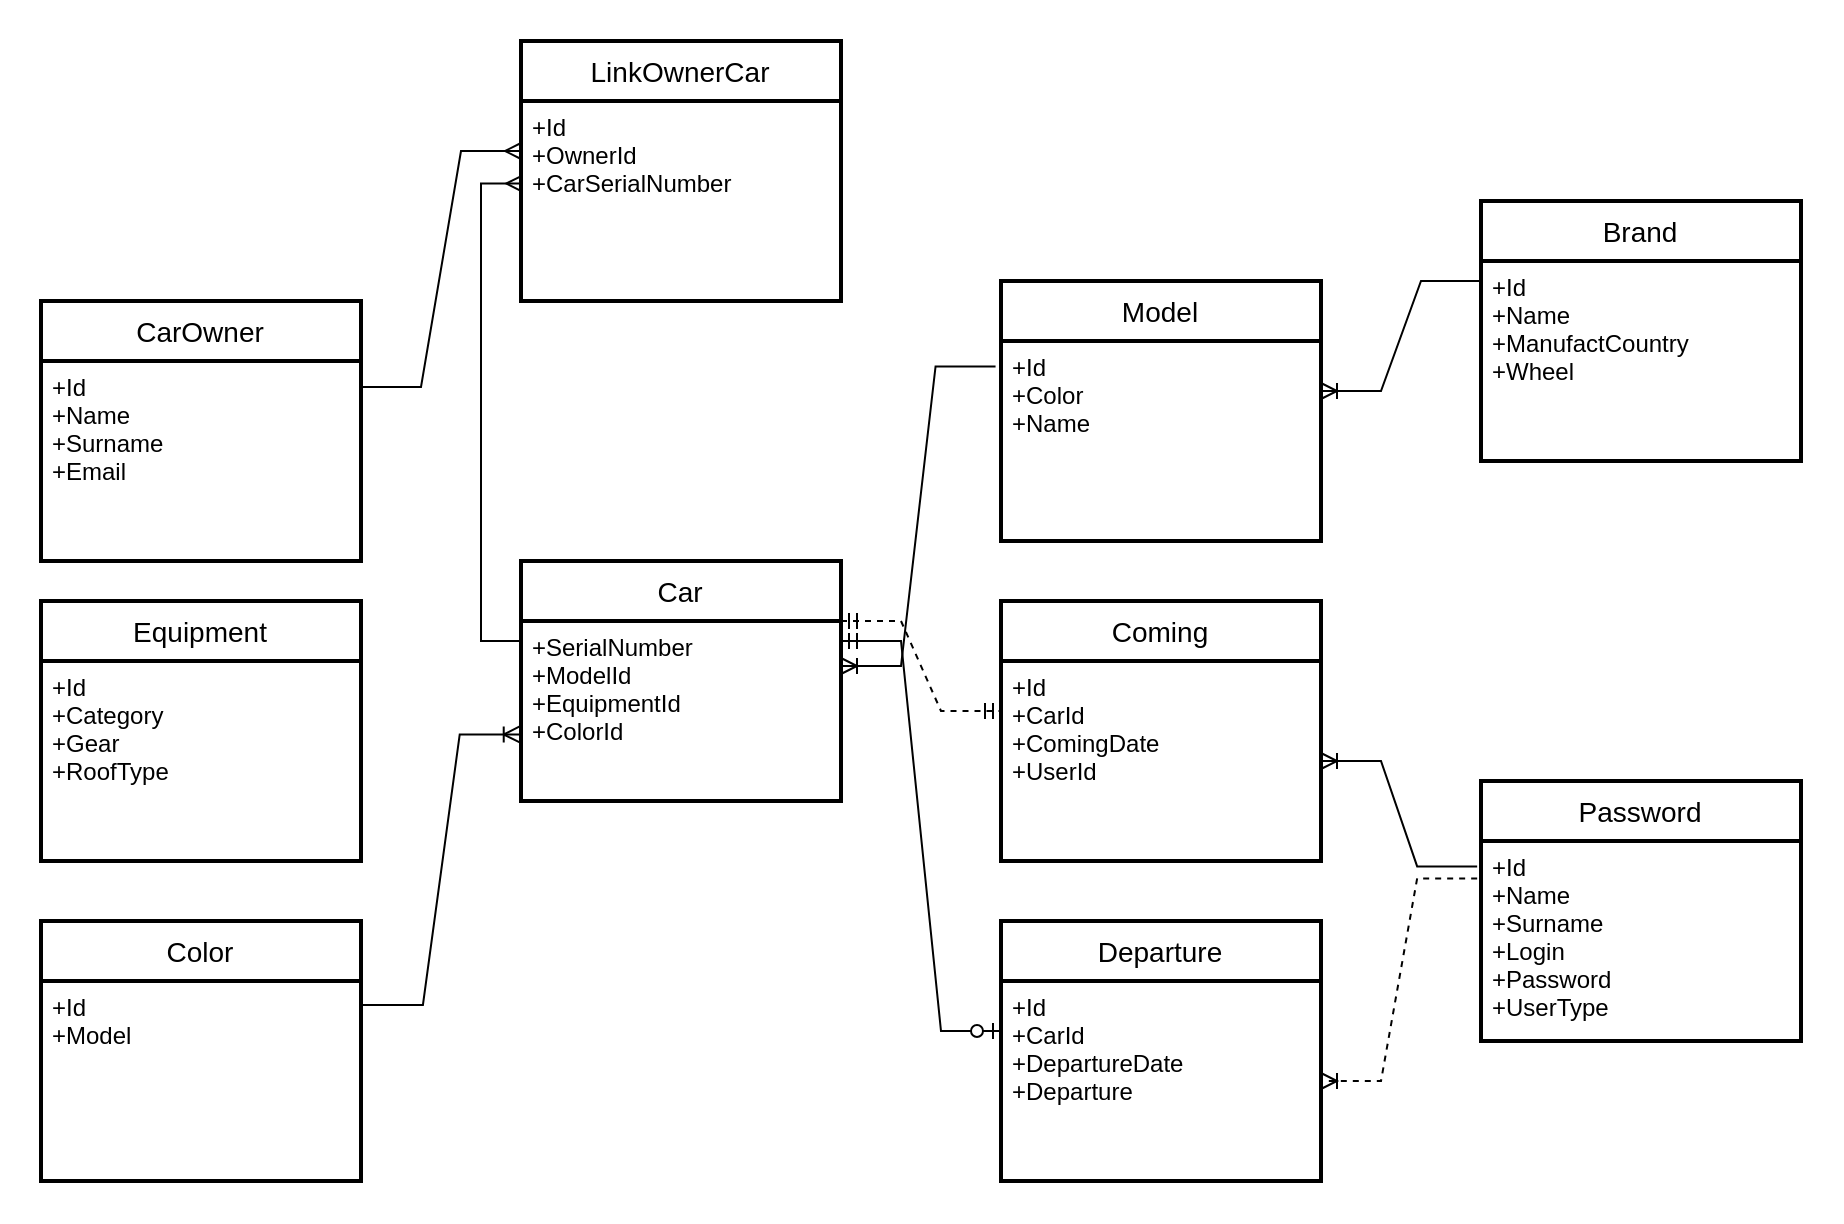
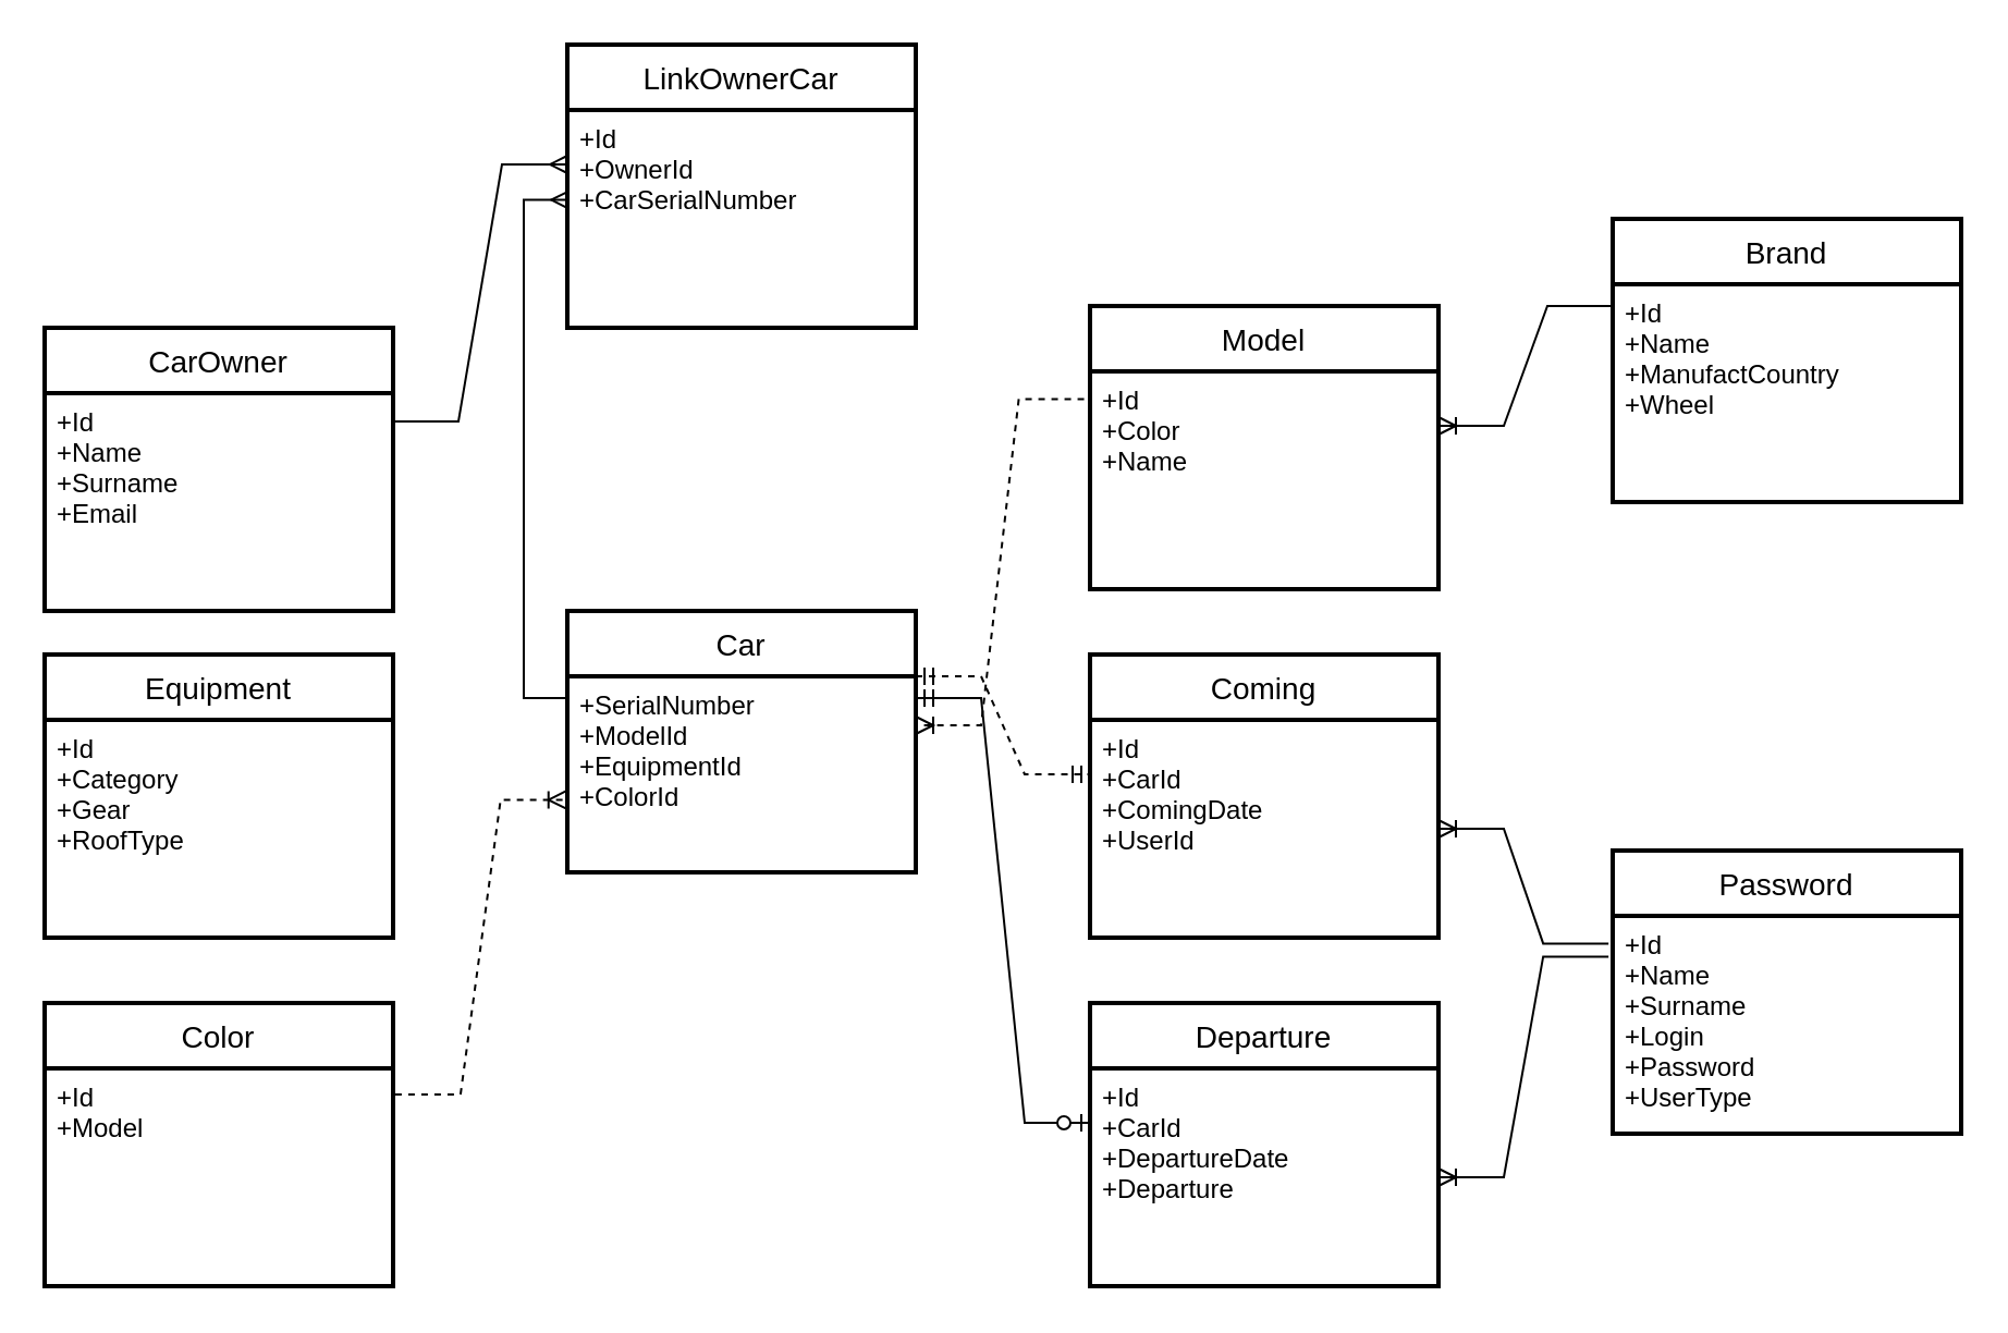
  <mxCell id="0" />
  <mxCell id="1" parent="0" />
  <mxCell id="2" value="Car" style="swimlane;childLayout=stackLayout;horizontal=1;startSize=30;horizontalStack=0;fontSize=14;fontStyle=0;strokeWidth=2;resizeParent=0;resizeLast=1;shadow=0;dashed=0;align=center;" parent="1" vertex="1"><mxGeometry x="260" y="280" width="160" height="120" as="geometry"><mxRectangle x="320" y="220" width="70" height="30" as="alternateBounds" /></mxGeometry></mxCell>
  <mxCell id="3" value="+SerialNumber&#10;+ModelId&#10;+EquipmentId&#10;+ColorId" style="align=left;strokeColor=none;fillColor=none;spacingLeft=4;fontSize=12;verticalAlign=top;resizable=0;rotatable=0;part=1;" parent="2" vertex="1"><mxGeometry y="30" width="160" height="90" as="geometry" /></mxCell>
  <mxCell id="4" value="CarOwner" style="swimlane;childLayout=stackLayout;horizontal=1;startSize=30;horizontalStack=0;fontSize=14;fontStyle=0;strokeWidth=2;resizeParent=0;resizeLast=1;shadow=0;dashed=0;align=center;" parent="1" vertex="1"><mxGeometry x="20" y="150" width="160" height="130" as="geometry"><mxRectangle x="320" y="220" width="70" height="30" as="alternateBounds" /></mxGeometry></mxCell>
  <mxCell id="5" value="+Id&#10;+Name&#10;+Surname&#10;+Email" style="align=left;strokeColor=none;fillColor=none;spacingLeft=4;fontSize=12;verticalAlign=top;resizable=0;rotatable=0;part=1;" parent="4" vertex="1"><mxGeometry y="30" width="160" height="100" as="geometry" /></mxCell>
  <mxCell id="6" value="Model" style="swimlane;childLayout=stackLayout;horizontal=1;startSize=30;horizontalStack=0;fontSize=14;fontStyle=0;strokeWidth=2;resizeParent=0;resizeLast=1;shadow=0;dashed=0;align=center;" parent="1" vertex="1"><mxGeometry x="500" y="140" width="160" height="130" as="geometry"><mxRectangle x="320" y="220" width="70" height="30" as="alternateBounds" /></mxGeometry></mxCell>
  <mxCell id="7" value="+Id&#10;+Color&#10;+Name" style="align=left;strokeColor=none;fillColor=none;spacingLeft=4;fontSize=12;verticalAlign=top;resizable=0;rotatable=0;part=1;" parent="6" vertex="1"><mxGeometry y="30" width="160" height="100" as="geometry" /></mxCell>
  <mxCell id="8" value="Brand" style="swimlane;childLayout=stackLayout;horizontal=1;startSize=30;horizontalStack=0;fontSize=14;fontStyle=0;strokeWidth=2;resizeParent=0;resizeLast=1;shadow=0;dashed=0;align=center;" parent="1" vertex="1"><mxGeometry x="740" y="100" width="160" height="130" as="geometry"><mxRectangle x="320" y="220" width="70" height="30" as="alternateBounds" /></mxGeometry></mxCell>
  <mxCell id="9" value="+Id&#10;+Name&#10;+ManufactCountry&#10;+Wheel" style="align=left;strokeColor=none;fillColor=none;spacingLeft=4;fontSize=12;verticalAlign=top;resizable=0;rotatable=0;part=1;" parent="8" vertex="1"><mxGeometry y="30" width="160" height="100" as="geometry" /></mxCell>
  <mxCell id="10" value="Equipment" style="swimlane;childLayout=stackLayout;horizontal=1;startSize=30;horizontalStack=0;fontSize=14;fontStyle=0;strokeWidth=2;resizeParent=0;resizeLast=1;shadow=0;dashed=0;align=center;" parent="1" vertex="1"><mxGeometry x="20" y="300" width="160" height="130" as="geometry"><mxRectangle x="320" y="220" width="70" height="30" as="alternateBounds" /></mxGeometry></mxCell>
  <mxCell id="11" value="+Id&#10;+Category&#10;+Gear&#10;+RoofType" style="align=left;strokeColor=none;fillColor=none;spacingLeft=4;fontSize=12;verticalAlign=top;resizable=0;rotatable=0;part=1;" parent="10" vertex="1"><mxGeometry y="30" width="160" height="100" as="geometry" /></mxCell>
  <mxCell id="12" value="Color" style="swimlane;childLayout=stackLayout;horizontal=1;startSize=30;horizontalStack=0;fontSize=14;fontStyle=0;strokeWidth=2;resizeParent=0;resizeLast=1;shadow=0;dashed=0;align=center;" parent="1" vertex="1"><mxGeometry x="20" y="460" width="160" height="130" as="geometry"><mxRectangle x="320" y="220" width="70" height="30" as="alternateBounds" /></mxGeometry></mxCell>
  <mxCell id="13" value="+Id&#10;+Model" style="align=left;strokeColor=none;fillColor=none;spacingLeft=4;fontSize=12;verticalAlign=top;resizable=0;rotatable=0;part=1;" parent="12" vertex="1"><mxGeometry y="30" width="160" height="100" as="geometry" /></mxCell>
- <mxCell id="14" value="" style="edgeStyle=entityRelationEdgeStyle;fontSize=12;html=1;endArrow=ERoneToMany;rounded=0;exitX=1.006;exitY=0.12;exitDx=0;exitDy=0;entryX=-0.004;entryY=0.63;entryDx=0;entryDy=0;exitPerimeter=0;entryPerimeter=0;" parent="1" source="13" target="3" edge="1"><mxGeometry width="100" height="100" relative="1" as="geometry"><mxPoint x="189.68" y="357.3" as="sourcePoint" /><mxPoint x="309.68" y="327.3" as="targetPoint" /></mxGeometry></mxCell>
+ <mxCell id="14" value="" style="edgeStyle=entityRelationEdgeStyle;fontSize=12;html=1;endArrow=ERoneToMany;rounded=0;exitX=1.006;exitY=0.12;exitDx=0;exitDy=0;entryX=-0.004;entryY=0.63;entryDx=0;entryDy=0;exitPerimeter=0;entryPerimeter=0;dashed=1;" parent="1" source="13" target="3" edge="1"><mxGeometry width="100" height="100" relative="1" as="geometry"><mxPoint x="189.68" y="357.3" as="sourcePoint" /><mxPoint x="309.68" y="327.3" as="targetPoint" /></mxGeometry></mxCell>
  <mxCell id="15" value="Coming" style="swimlane;childLayout=stackLayout;horizontal=1;startSize=30;horizontalStack=0;fontSize=14;fontStyle=0;strokeWidth=2;resizeParent=0;resizeLast=1;shadow=0;dashed=0;align=center;" parent="1" vertex="1"><mxGeometry x="500" y="300" width="160" height="130" as="geometry"><mxRectangle x="320" y="220" width="70" height="30" as="alternateBounds" /></mxGeometry></mxCell>
  <mxCell id="16" value="+Id&#10;+CarId&#10;+ComingDate&#10;+UserId" style="align=left;strokeColor=none;fillColor=none;spacingLeft=4;fontSize=12;verticalAlign=top;resizable=0;rotatable=0;part=1;" parent="15" vertex="1"><mxGeometry y="30" width="160" height="100" as="geometry" /></mxCell>
  <mxCell id="17" value="Departure" style="swimlane;childLayout=stackLayout;horizontal=1;startSize=30;horizontalStack=0;fontSize=14;fontStyle=0;strokeWidth=2;resizeParent=0;resizeLast=1;shadow=0;dashed=0;align=center;fontColor=default;labelBackgroundColor=none;" parent="1" vertex="1"><mxGeometry x="500" y="460" width="160" height="130" as="geometry"><mxRectangle x="520" y="550" width="70" height="30" as="alternateBounds" /></mxGeometry></mxCell>
  <mxCell id="18" value="+Id&#10;+CarId&#10;+DepartureDate&#10;+Departure" style="align=left;strokeColor=none;fillColor=none;spacingLeft=4;fontSize=12;verticalAlign=top;resizable=0;rotatable=0;part=1;" parent="17" vertex="1"><mxGeometry y="30" width="160" height="100" as="geometry" /></mxCell>
  <mxCell id="19" value="" style="edgeStyle=entityRelationEdgeStyle;fontSize=12;html=1;endArrow=ERmandOne;startArrow=ERmandOne;rounded=0;entryX=0;entryY=0.25;entryDx=0;entryDy=0;exitX=1;exitY=0;exitDx=0;exitDy=0;dashed=1;" parent="1" edge="1" target="16" source="3"><mxGeometry width="100" height="100" relative="1" as="geometry"><mxPoint x="420" y="320" as="sourcePoint" /><mxPoint x="500" y="350" as="targetPoint" /></mxGeometry></mxCell>
  <mxCell id="20" value="" style="edgeStyle=entityRelationEdgeStyle;fontSize=12;html=1;endArrow=ERzeroToOne;startArrow=ERmandOne;rounded=0;exitX=1;exitY=0.111;exitDx=0;exitDy=0;exitPerimeter=0;" parent="1" source="3" edge="1"><mxGeometry width="100" height="100" relative="1" as="geometry"><mxPoint x="460" y="430" as="sourcePoint" /><mxPoint x="500" y="515" as="targetPoint" /></mxGeometry></mxCell>
  <mxCell id="21" value="Password" style="swimlane;childLayout=stackLayout;horizontal=1;startSize=30;horizontalStack=0;fontSize=14;fontStyle=0;strokeWidth=2;resizeParent=0;resizeLast=1;shadow=0;dashed=0;align=center;" parent="1" vertex="1"><mxGeometry x="740" y="390" width="160" height="130" as="geometry"><mxRectangle x="320" y="220" width="70" height="30" as="alternateBounds" /></mxGeometry></mxCell>
  <mxCell id="22" value="+Id&#10;+Name&#10;+Surname&#10;+Login&#10;+Password&#10;+UserType" style="align=left;strokeColor=none;fillColor=none;spacingLeft=4;fontSize=12;verticalAlign=top;resizable=0;rotatable=0;part=1;" parent="21" vertex="1"><mxGeometry y="30" width="160" height="100" as="geometry" /></mxCell>
  <mxCell id="23" value="" style="edgeStyle=entityRelationEdgeStyle;fontSize=12;html=1;endArrow=ERoneToMany;rounded=0;entryX=1;entryY=0.5;entryDx=0;entryDy=0;exitX=-0.012;exitY=0.127;exitDx=0;exitDy=0;exitPerimeter=0;" parent="1" source="22" target="16" edge="1"><mxGeometry width="100" height="100" relative="1" as="geometry"><mxPoint x="680" y="320" as="sourcePoint" /><mxPoint x="610" y="310" as="targetPoint" /></mxGeometry></mxCell>
- <mxCell id="24" value="" style="edgeStyle=entityRelationEdgeStyle;fontSize=12;html=1;endArrow=ERoneToMany;rounded=0;entryX=1;entryY=0.5;entryDx=0;entryDy=0;exitX=-0.012;exitY=0.187;exitDx=0;exitDy=0;exitPerimeter=0;dashed=1;" parent="1" source="22" target="18" edge="1"><mxGeometry width="100" height="100" relative="1" as="geometry"><mxPoint x="748.08" y="352.7" as="sourcePoint" /><mxPoint x="670" y="390" as="targetPoint" /></mxGeometry></mxCell>
+ <mxCell id="24" value="" style="edgeStyle=entityRelationEdgeStyle;fontSize=12;html=1;endArrow=ERoneToMany;rounded=0;entryX=1;entryY=0.5;entryDx=0;entryDy=0;exitX=-0.012;exitY=0.187;exitDx=0;exitDy=0;exitPerimeter=0;" parent="1" source="22" target="18" edge="1"><mxGeometry width="100" height="100" relative="1" as="geometry"><mxPoint x="748.08" y="352.7" as="sourcePoint" /><mxPoint x="670" y="390" as="targetPoint" /></mxGeometry></mxCell>
  <mxCell id="25" value="" style="edgeStyle=entityRelationEdgeStyle;fontSize=12;html=1;endArrow=ERoneToMany;rounded=0;entryX=1;entryY=0.25;entryDx=0;entryDy=0;exitX=0;exitY=0.1;exitDx=0;exitDy=0;exitPerimeter=0;" parent="1" source="9" target="7" edge="1"><mxGeometry width="100" height="100" relative="1" as="geometry"><mxPoint x="748.08" y="442.7" as="sourcePoint" /><mxPoint x="670" y="390" as="targetPoint" /></mxGeometry></mxCell>
- <mxCell id="26" value="" style="edgeStyle=entityRelationEdgeStyle;fontSize=12;html=1;endArrow=ERoneToMany;rounded=0;entryX=1;entryY=0.25;entryDx=0;entryDy=0;exitX=-0.017;exitY=0.127;exitDx=0;exitDy=0;exitPerimeter=0;" parent="1" source="7" target="3" edge="1"><mxGeometry width="100" height="100" relative="1" as="geometry"><mxPoint x="750" y="150" as="sourcePoint" /><mxPoint x="670" y="205" as="targetPoint" /></mxGeometry></mxCell>
+ <mxCell id="26" value="" style="edgeStyle=entityRelationEdgeStyle;fontSize=12;html=1;endArrow=ERoneToMany;rounded=0;entryX=1;entryY=0.25;entryDx=0;entryDy=0;exitX=-0.017;exitY=0.127;exitDx=0;exitDy=0;exitPerimeter=0;dashed=1;" parent="1" source="7" target="3" edge="1"><mxGeometry width="100" height="100" relative="1" as="geometry"><mxPoint x="750" y="150" as="sourcePoint" /><mxPoint x="670" y="205" as="targetPoint" /></mxGeometry></mxCell>
  <mxCell id="27" value="LinkOwnerCar" style="swimlane;childLayout=stackLayout;horizontal=1;startSize=30;horizontalStack=0;fontSize=14;fontStyle=0;strokeWidth=2;resizeParent=0;resizeLast=1;shadow=0;dashed=0;align=center;" vertex="1" parent="1"><mxGeometry x="260" y="20" width="160" height="130" as="geometry"><mxRectangle x="320" y="220" width="70" height="30" as="alternateBounds" /></mxGeometry></mxCell>
  <mxCell id="28" value="+Id&#10;+OwnerId&#10;+CarSerialNumber" style="align=left;strokeColor=none;fillColor=none;spacingLeft=4;fontSize=12;verticalAlign=top;resizable=0;rotatable=0;part=1;" vertex="1" parent="27"><mxGeometry y="30" width="160" height="100" as="geometry" /></mxCell>
  <mxCell id="29" value="" style="edgeStyle=entityRelationEdgeStyle;fontSize=12;html=1;endArrow=ERmany;rounded=0;entryX=0;entryY=0.25;entryDx=0;entryDy=0;" edge="1" parent="1" target="28"><mxGeometry width="100" height="100" relative="1" as="geometry"><mxPoint x="180" y="193" as="sourcePoint" /><mxPoint x="240" y="80" as="targetPoint" /></mxGeometry></mxCell>
  <mxCell id="30" value="" style="edgeStyle=orthogonalEdgeStyle;fontSize=12;html=1;endArrow=ERmany;rounded=0;entryX=0.004;entryY=0.413;entryDx=0;entryDy=0;entryPerimeter=0;" edge="1" parent="1" target="28"><mxGeometry width="100" height="100" relative="1" as="geometry"><mxPoint x="261" y="320" as="sourcePoint" /><mxPoint x="270" y="85" as="targetPoint" /><Array as="points"><mxPoint x="261" y="320" /><mxPoint x="240" y="320" /><mxPoint x="240" y="91" /></Array></mxGeometry></mxCell>
